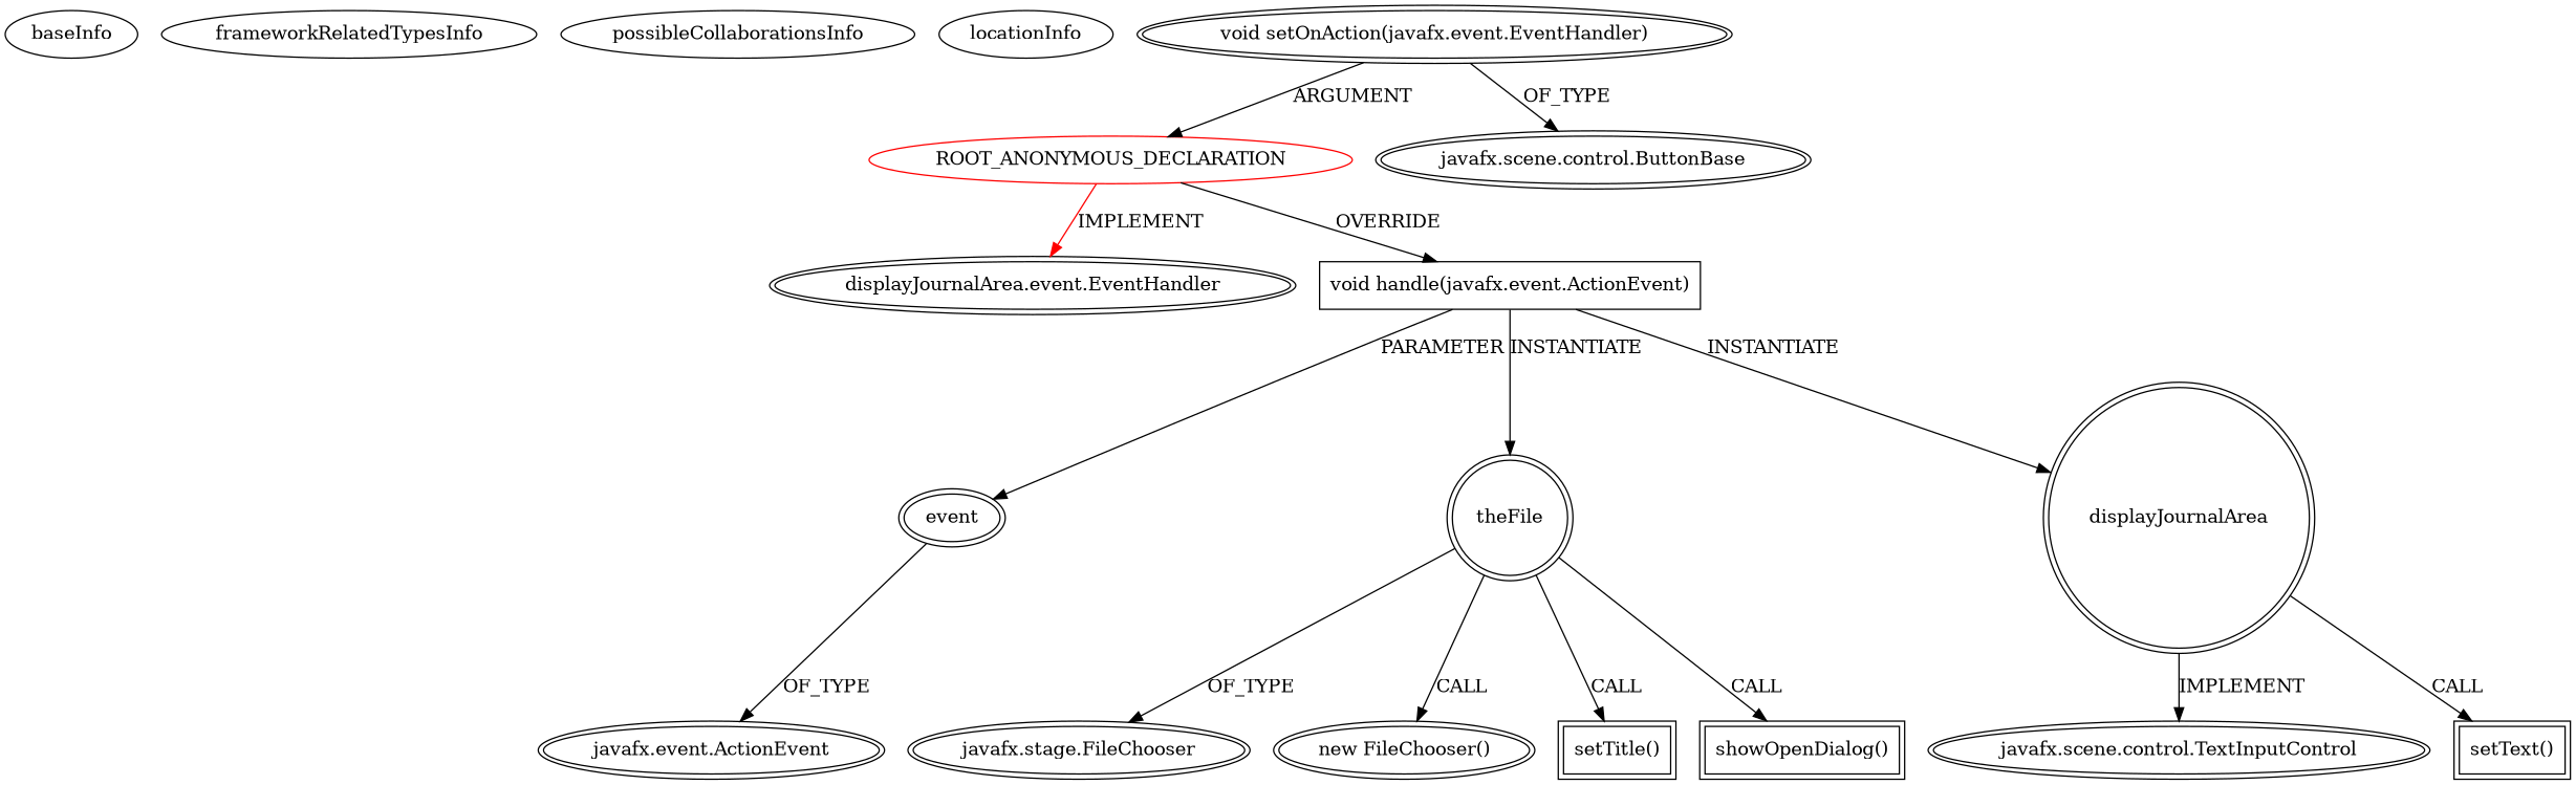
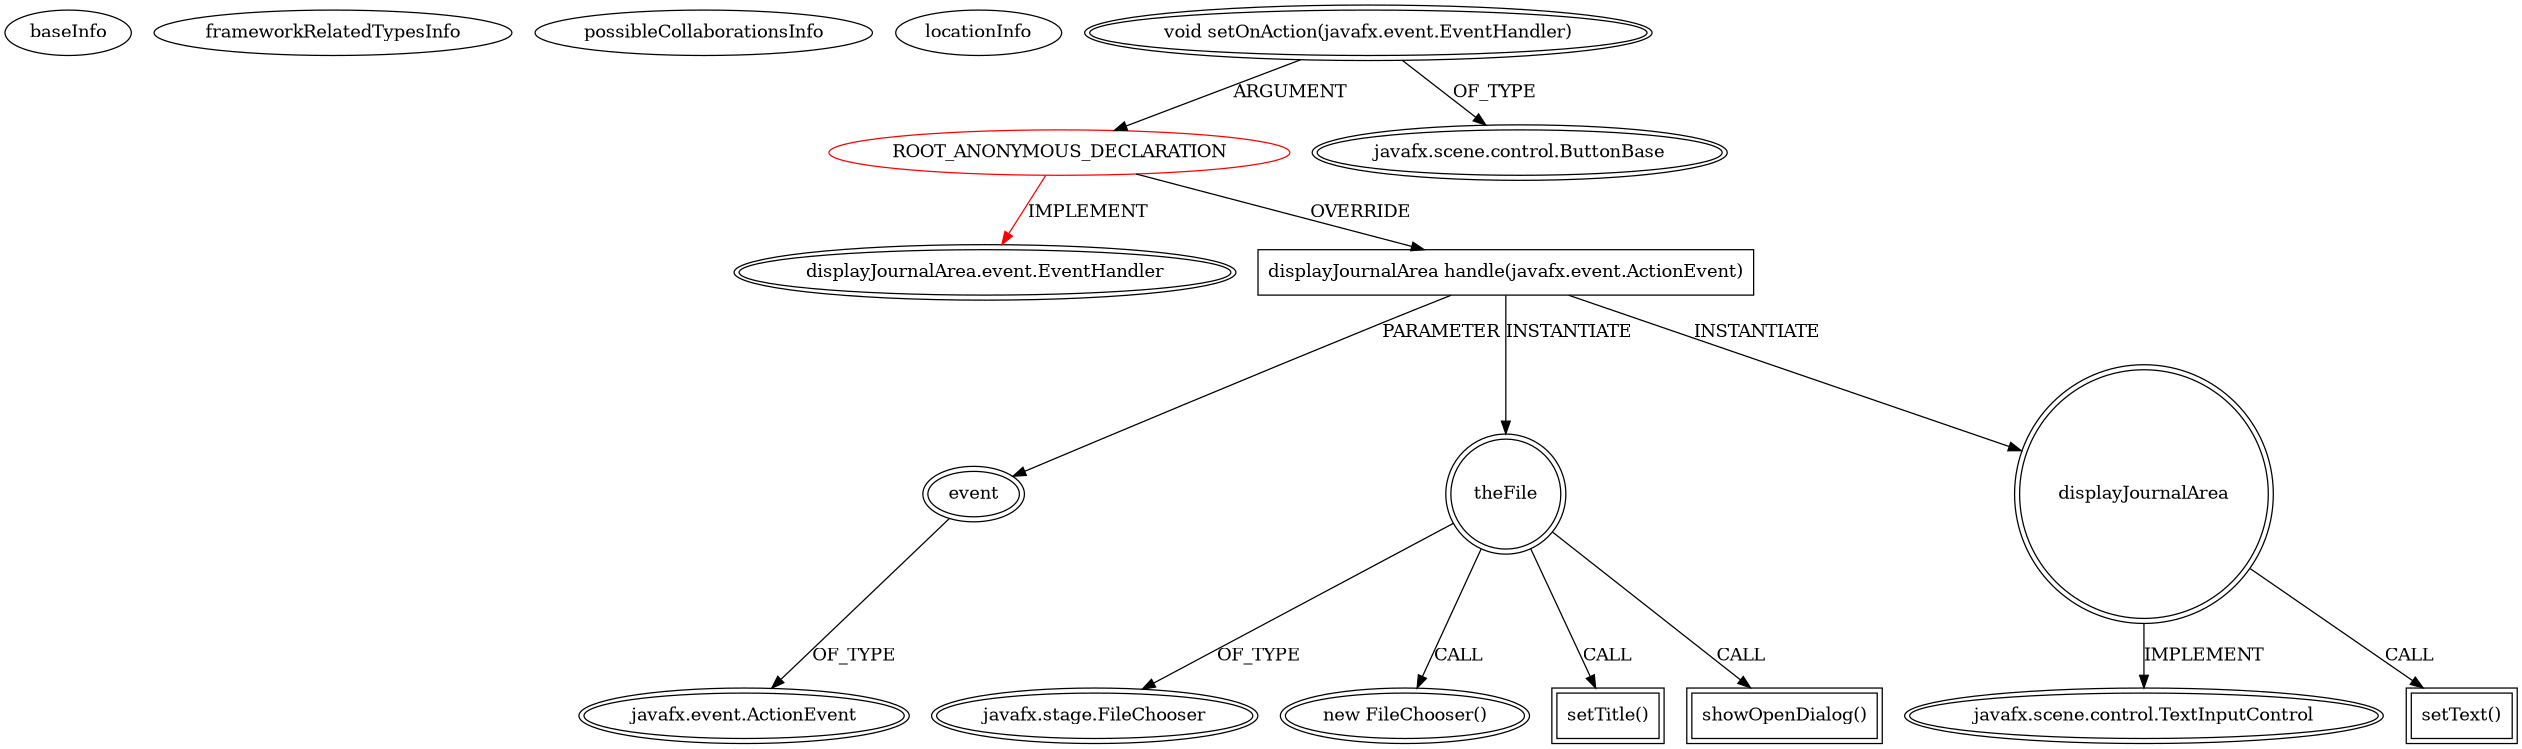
  digraph {
    node [isFrameworkType=true peripheries=2]
    baseInfo [category=extension_graph graphId=2013 isAnonymous=true possibleRelation=false isFrameworkType="" peripheries=""]
    frameworkRelatedTypesInfo [0="javafx.event.EventHandler" isFrameworkType="" peripheries=""]
    possibleCollaborationsInfo [isFrameworkType="" peripheries=""]
    locationInfo [contextSignature="void start(javafx.stage.Stage)" filePath="/bfurner27-CS-246/CS-246-master/src/insightjournalapplication/InsightJournalApplication.java" graphId=2013 projectName="bfurner27-CS-246" isFrameworkType="" peripheries=""]
    n5 [color=red isFrameworkType=false label=ROOT_ANONYMOUS_DECLARATION vertexType=ROOT_ANONYMOUS_DECLARATION peripheries=""]
    n6 [label="displayJournalArea.event.EventHandler" vertexType=FRAMEWORK_INTERFACE_TYPE]
-   n7 [isFrameworkType=false label="void handle(javafx.event.ActionEvent)" shape=box vertexType=OVERRIDING_METHOD_DECLARATION peripheries=""]
+   n7 [isFrameworkType=false label="displayJournalArea handle(javafx.event.ActionEvent)" shape=box vertexType=OVERRIDING_METHOD_DECLARATION peripheries=""]
    n8 [label=event vertexType=PARAMETER_DECLARATION]
    n9 [label=theFile shape=circle vertexType=VARIABLE_EXPRESION]
    n10 [label=displayJournalArea shape=circle vertexType=VARIABLE_EXPRESION]
    n11 [label="void setOnAction(javafx.event.EventHandler)" vertexType=OUTSIDE_CALL]
    n12 [label="javafx.scene.control.ButtonBase" vertexType=FRAMEWORK_CLASS_TYPE]
    n13 [label="javafx.event.ActionEvent" vertexType=FRAMEWORK_CLASS_TYPE]
    n14 [label="javafx.stage.FileChooser" vertexType=FRAMEWORK_CLASS_TYPE]
    n15 [label="new FileChooser()" vertexType=CONSTRUCTOR_CALL]
    n16 [label="setTitle()" shape=box vertexType=INSIDE_CALL]
    n17 [label="showOpenDialog()" shape=box vertexType=INSIDE_CALL]
    n18 [label="javafx.scene.control.TextInputControl" vertexType=FRAMEWORK_CLASS_TYPE]
    n19 [label="setText()" shape=box vertexType=INSIDE_CALL]
    n5 -> n6 [color=red label=IMPLEMENT]
    n5 -> n7 [label=OVERRIDE]
    n7 -> n8 [label=PARAMETER]
    n7 -> n9 [label=INSTANTIATE]
    n7 -> n10 [label=INSTANTIATE]
    n8 -> n13 [label=OF_TYPE]
    n9 -> n14 [label=OF_TYPE]
    n9 -> n15 [label=CALL]
    n9 -> n16 [label=CALL]
    n9 -> n17 [label=CALL]
    n10 -> n18 [label=IMPLEMENT]
    n10 -> n19 [label=CALL]
    n11 -> n5 [label=ARGUMENT]
    n11 -> n12 [label=OF_TYPE]
  }
